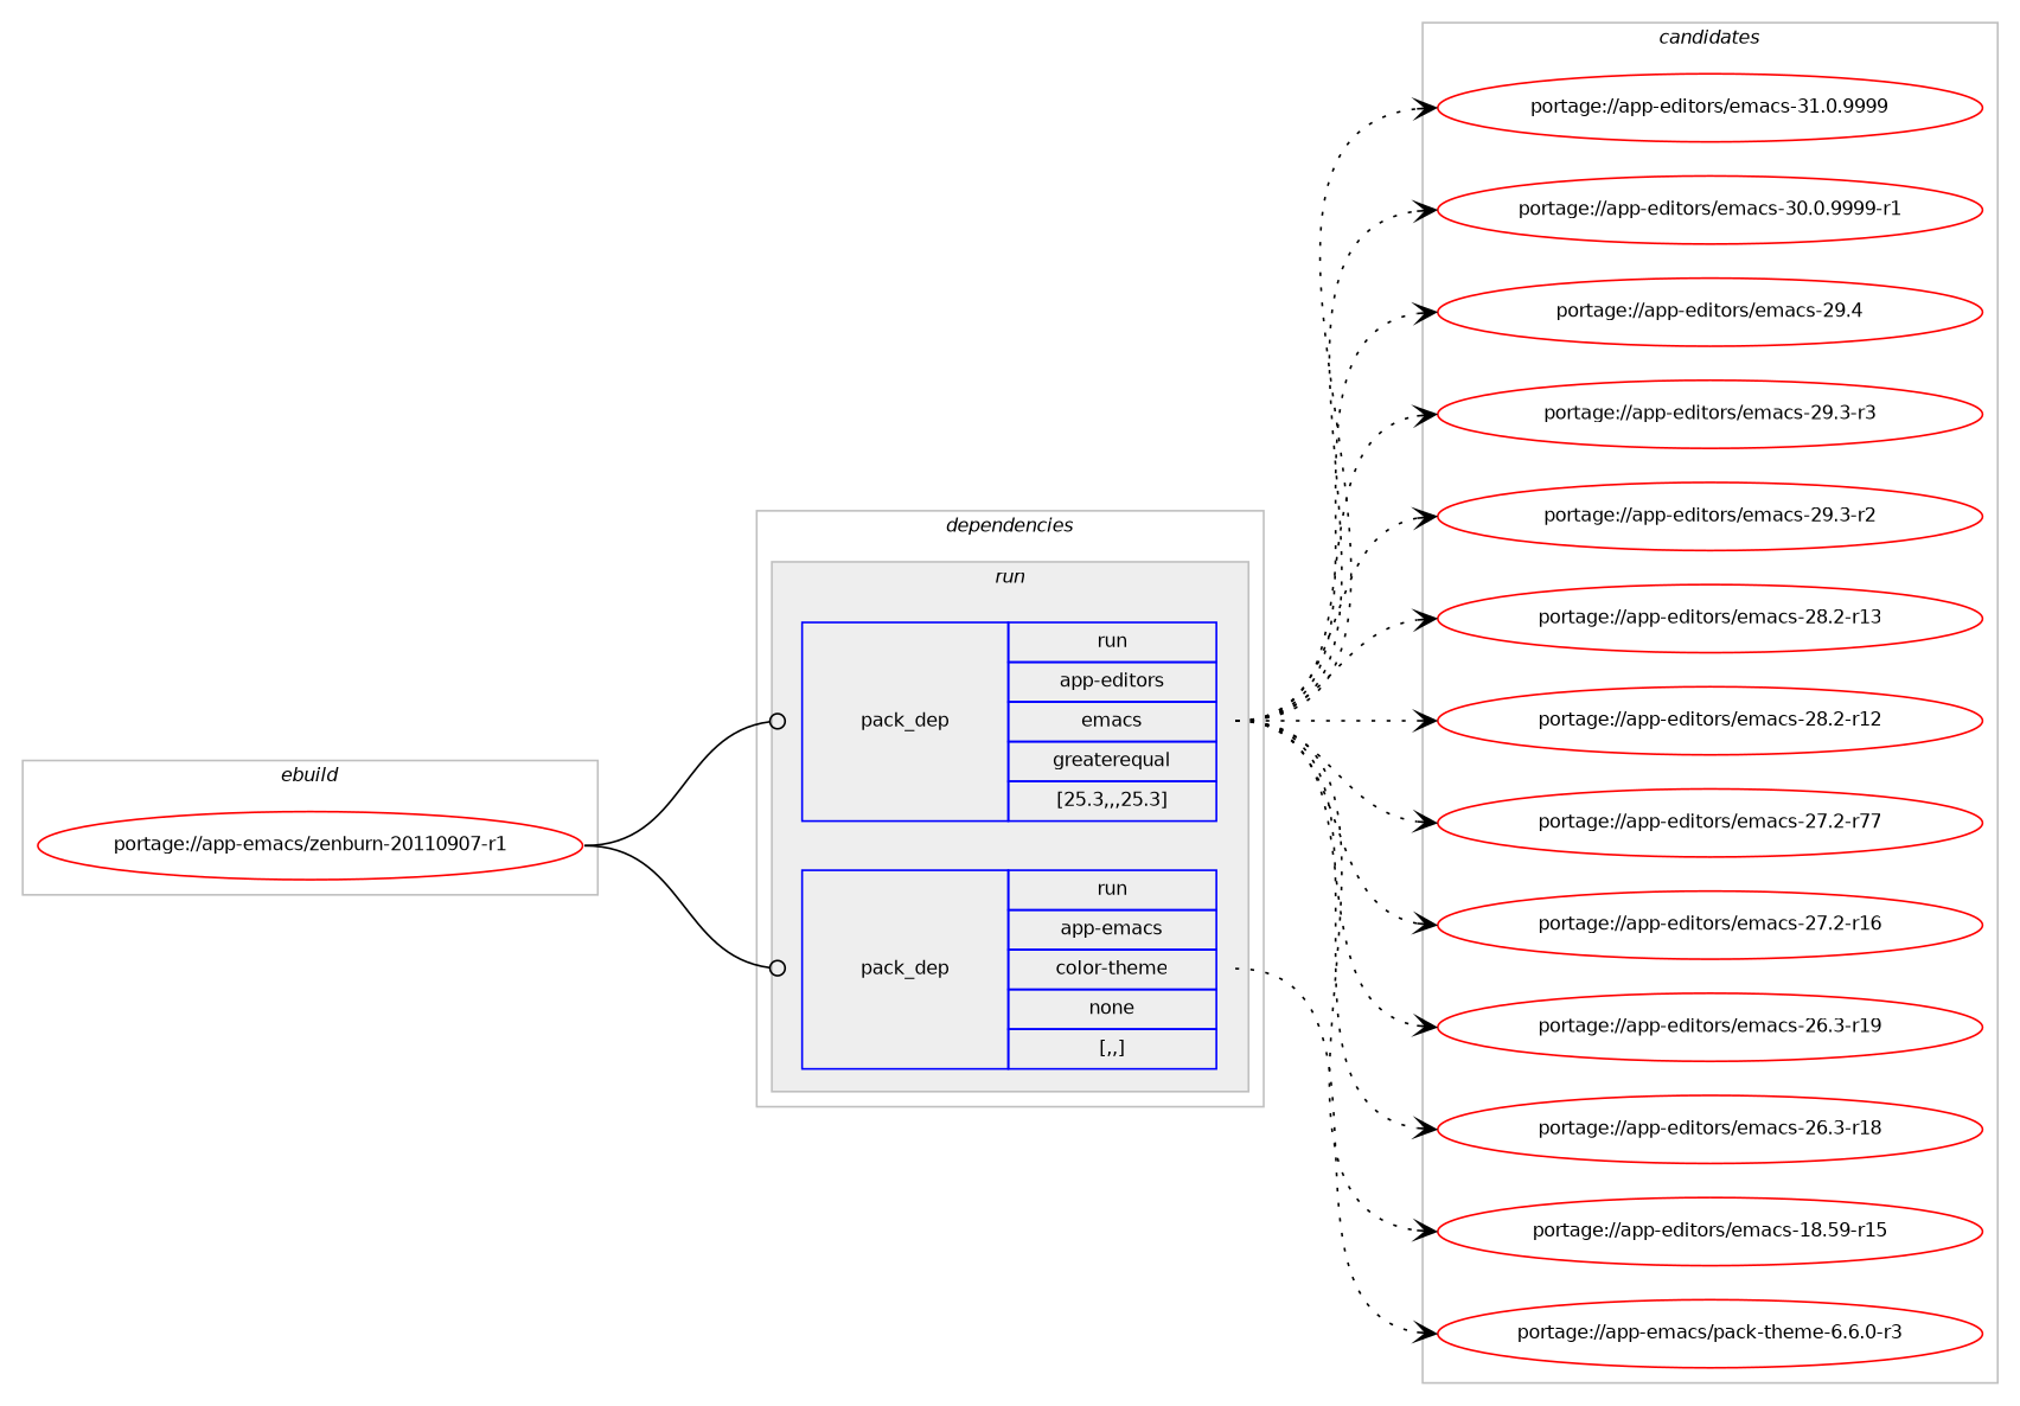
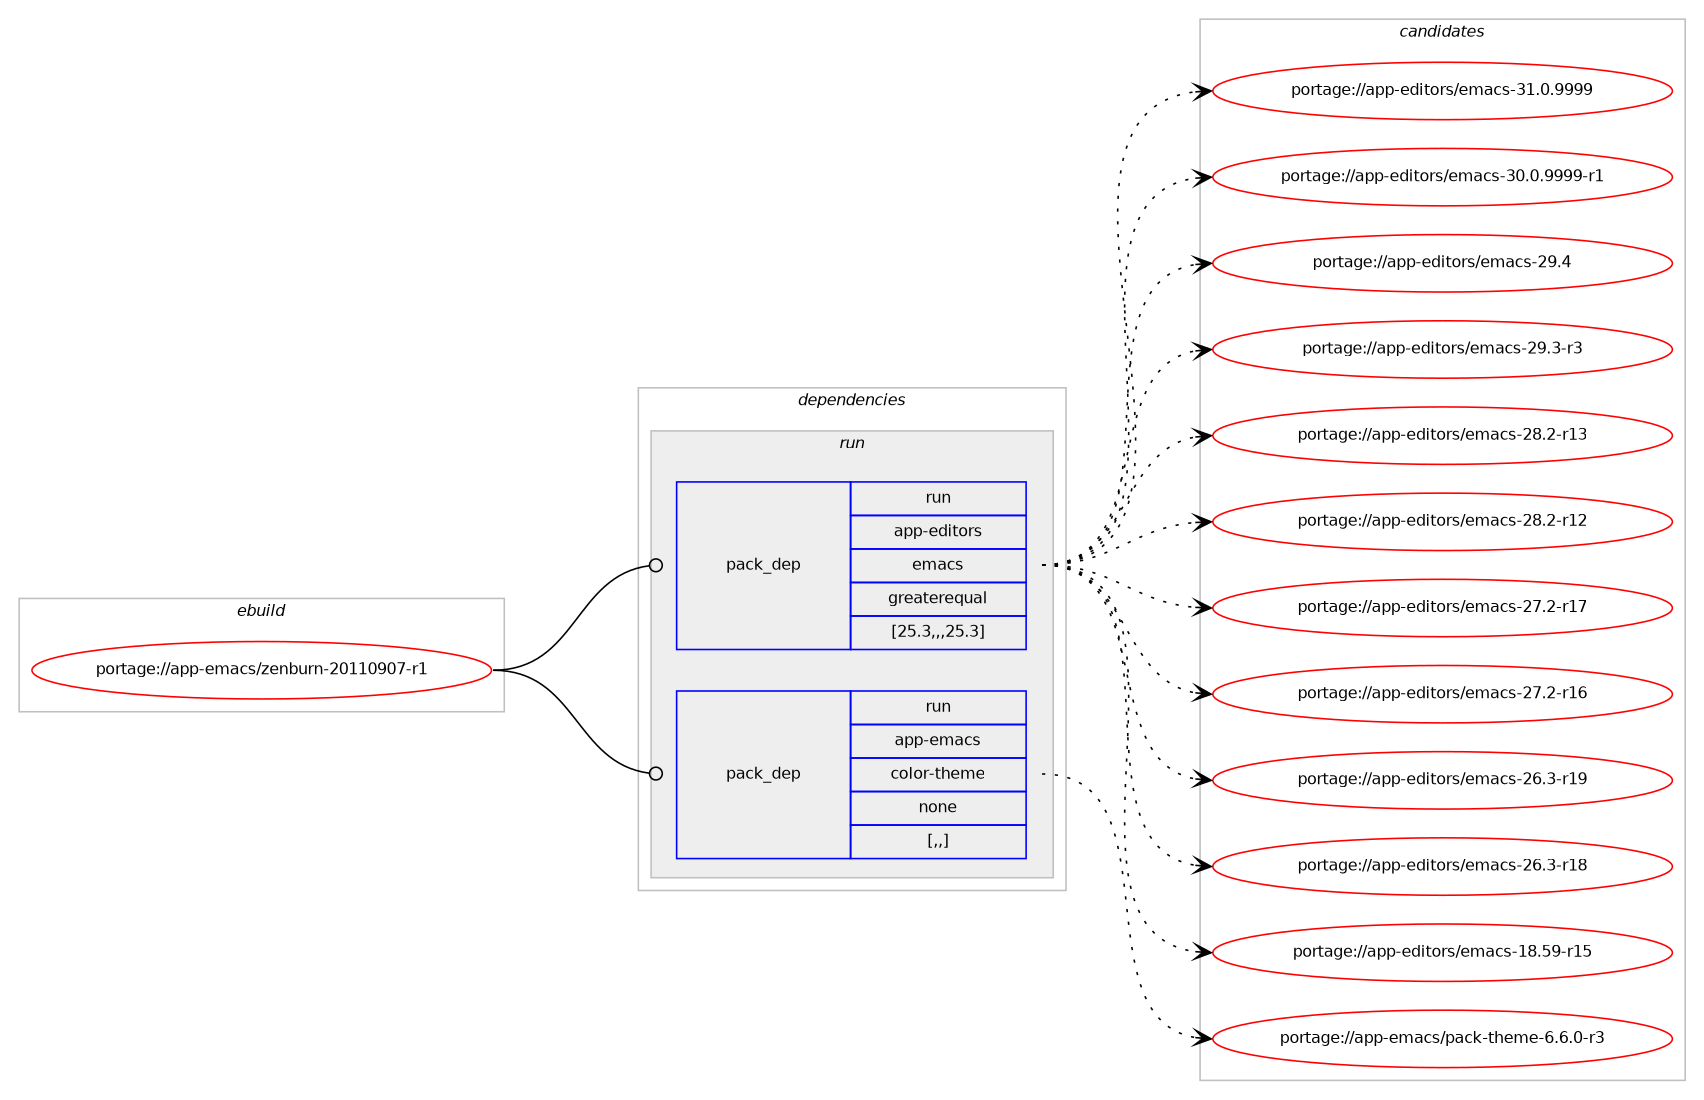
  digraph {
    compound=true
    concentrate=true
    fontname=Helvetica
    fontsize=10
    newrank=true
    rankdir=LR
    ranksep=1.5
    node [color=red fontname=Helvetica fontsize=10]
    edge [arrowhead=vee headport=w style=dotted tailport=e weight=100]
    n1 [label="portage://app-emacs/zenburn-20110907-r1" width=4]
    n2 [color=blue label=<<TABLE BORDER="0" CELLBORDER="1" CELLSPACING="0" CELLPADDING="4" WIDTH="220"><TR><TD ROWSPAN="6" CELLPADDING="30">pack_dep</TD></TR><TR><TD WIDTH="110">run</TD></TR><TR><TD>app-editors</TD></TR><TR><TD>emacs</TD></TR><TR><TD>greaterequal</TD></TR><TR><TD>[25.3,,,25.3]</TD></TR></TABLE>> shape=none]
    n3 [color=blue label=<<TABLE BORDER="0" CELLBORDER="1" CELLSPACING="0" CELLPADDING="4" WIDTH="220"><TR><TD ROWSPAN="6" CELLPADDING="30">pack_dep</TD></TR><TR><TD WIDTH="110">run</TD></TR><TR><TD>app-emacs</TD></TR><TR><TD>color-theme</TD></TR><TR><TD>none</TD></TR><TR><TD>[,,]</TD></TR></TABLE>> shape=none]
    n4 [label="portage://app-editors/emacs-31.0.9999" width=4]
    n5 [label="portage://app-editors/emacs-30.0.9999-r1" width=4]
    n6 [label="portage://app-editors/emacs-29.4" width=4]
    n7 [label="portage://app-editors/emacs-29.3-r3" width=4]
-   n8 [label="portage://app-editors/emacs-29.3-r2" width=4]
    n9 [label="portage://app-editors/emacs-28.2-r13" width=4]
    n10 [label="portage://app-editors/emacs-28.2-r12" width=4]
-   n11 [label="portage://app-editors/emacs-27.2-r77" width=4]
+   n11 [label="portage://app-editors/emacs-27.2-r17" width=4]
    n12 [label="portage://app-editors/emacs-27.2-r16" width=4]
    n13 [label="portage://app-editors/emacs-26.3-r19" width=4]
    n14 [label="portage://app-editors/emacs-26.3-r18" width=4]
    n15 [label="portage://app-editors/emacs-18.59-r15" width=4]
    n16 [label="portage://app-emacs/pack-theme-6.6.0-r3" width=4]
    subgraph cluster_1 {
      color=gray
      label=<<i>ebuild</i>>
      n1
    }
    subgraph cluster_2 {
      color=gray
      label=<<i>dependencies</i>>
      subgraph cluster_3 {
        color=gray
        fillcolor="#eeeeee"
        label=<<i>compile</i>>
        style=filled
      }
      subgraph cluster_4 {
        color=gray
        fillcolor="#eeeeee"
        label=<<i>compile and run</i>>
        style=filled
      }
      subgraph cluster_5 {
        color=gray
        fillcolor="#eeeeee"
        label=<<i>run</i>>
        style=filled
        subgraph sub_6 {
          color=gray
          fillcolor="#eeeeee"
          label=<<i>run</i>>
          style=filled
          n2
        }
        subgraph sub_7 {
          color=gray
          fillcolor="#eeeeee"
          label=<<i>run</i>>
          style=filled
          n3
        }
      }
    }
    subgraph cluster_8 {
      color=gray
      label=<<i>candidates</i>>
      rank=same
      subgraph sub_9 {
        color=black
        label=<<i>candidates</i>>
        nodesep=1
        rank=same
        n4
        n5
        n6
        n7
-       n8
        n9
        n10
        n11
        n12
        n13
        n14
        n15
      }
      subgraph sub_10 {
        color=black
        label=<<i>candidates</i>>
        nodesep=1
        rank=same
        n16
      }
    }
    n1 -> n2 [arrowhead=odot style=solid weight=20]
    n1 -> n3 [arrowhead=odot style=solid weight=20]
    n2 -> n4
    n2 -> n5
    n2 -> n6
    n2 -> n7
-   n2 -> n8
    n2 -> n9
    n2 -> n10
    n2 -> n11
    n2 -> n12
    n2 -> n13
    n2 -> n14
    n2 -> n15
    n3 -> n16
  }
